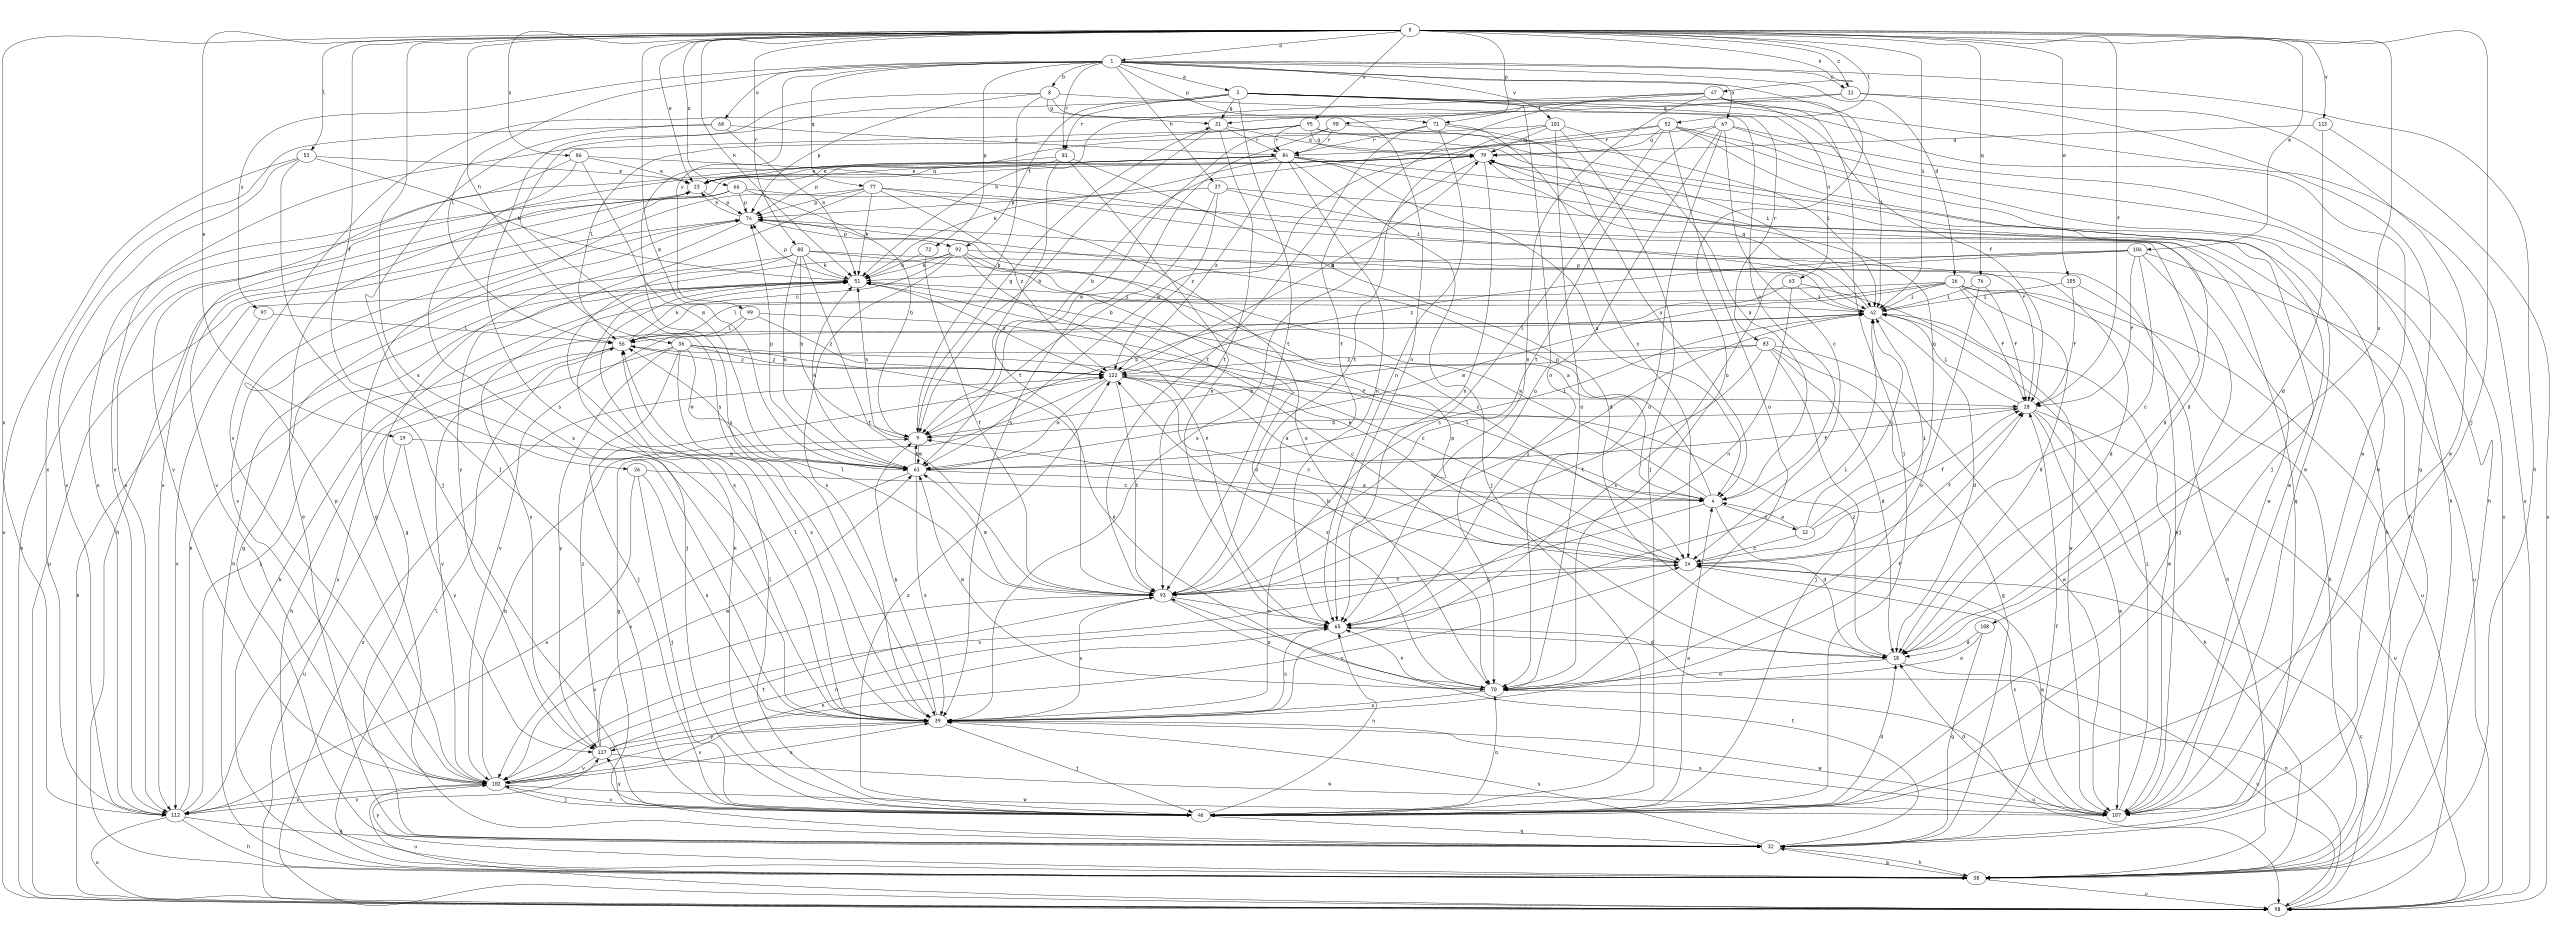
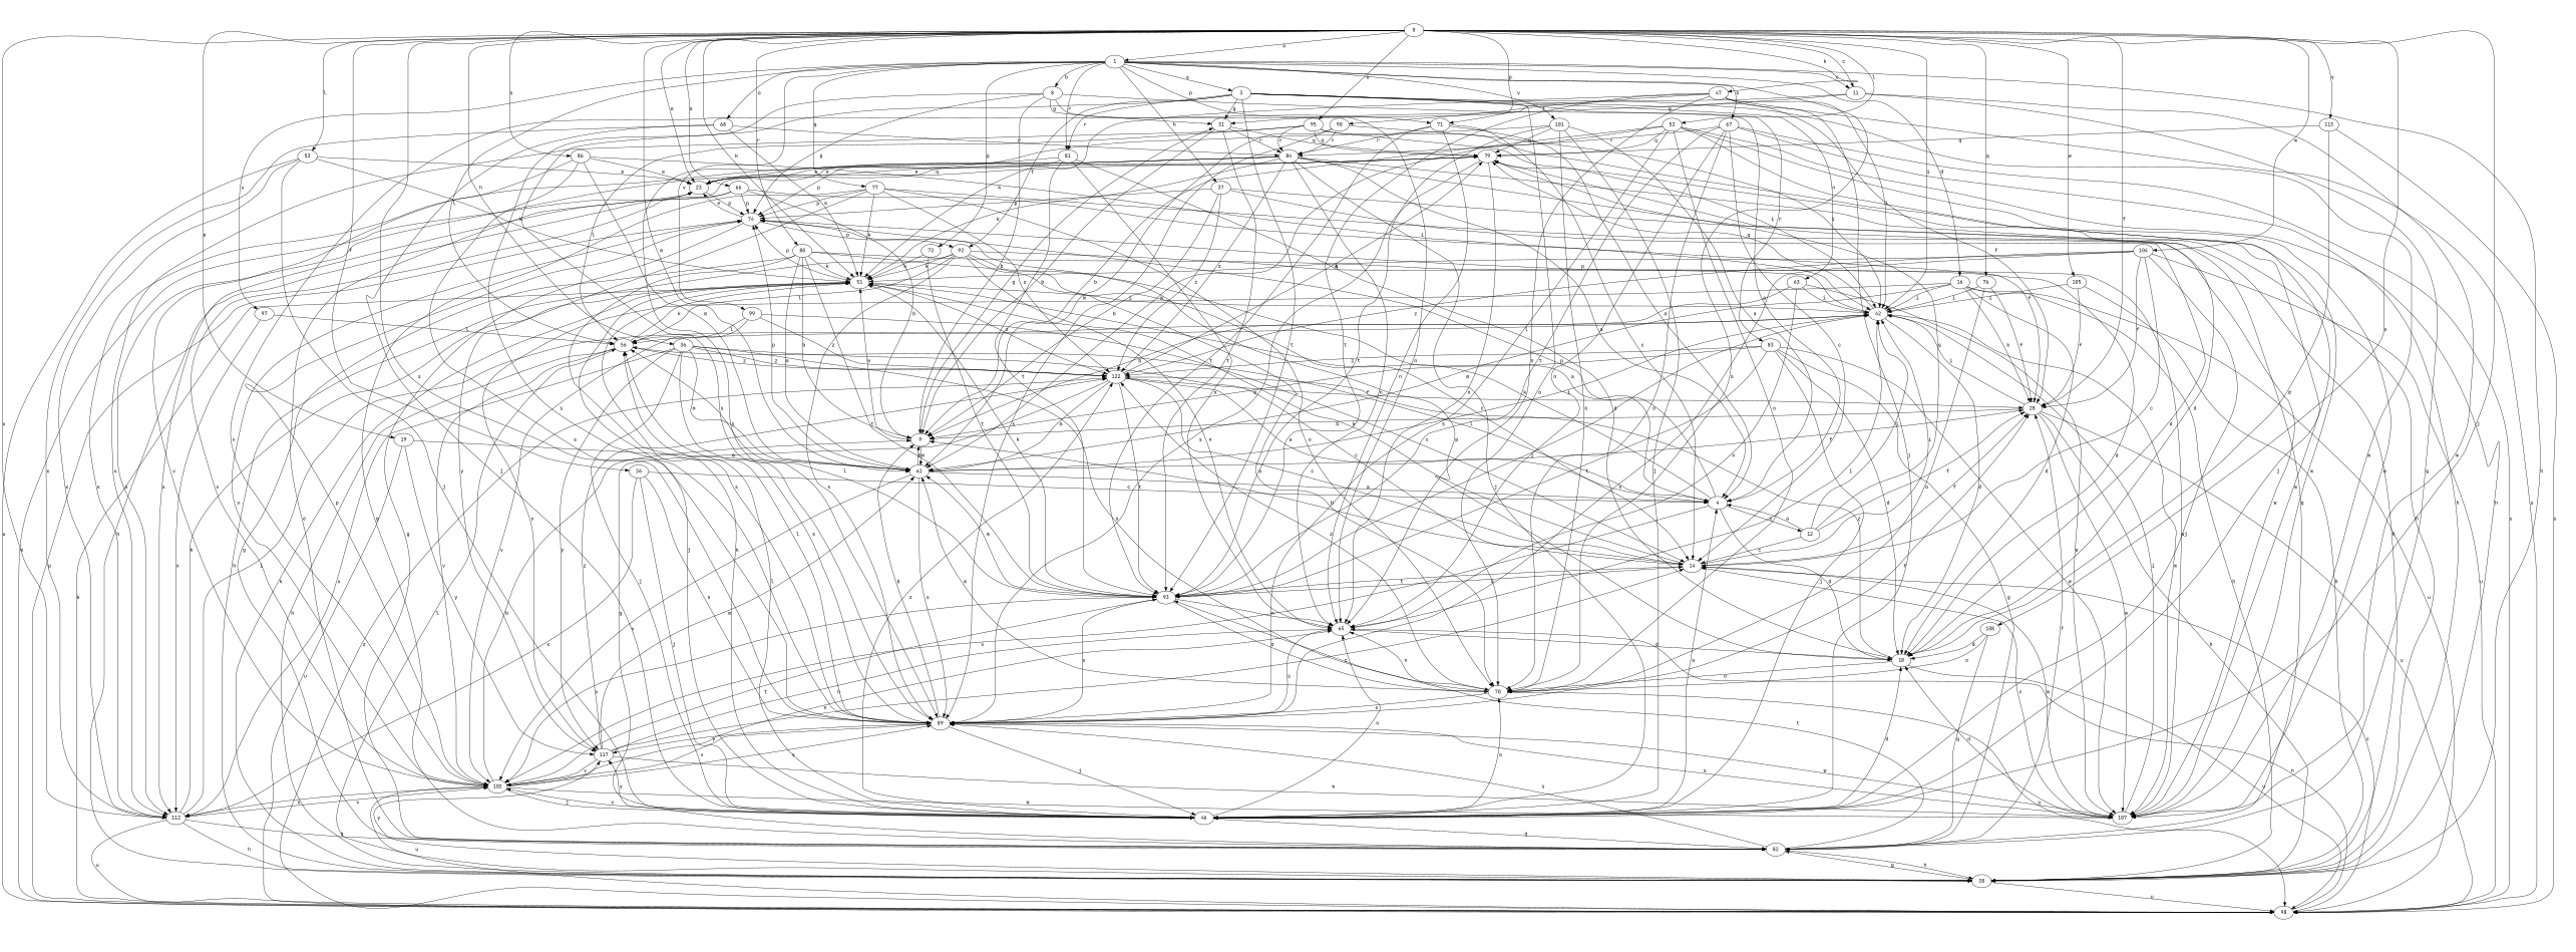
  strict digraph {
    fontname="JetBrains Mono"
    node [fontname="JetBrains Mono"]
    edge [fontname="JetBrains Mono"]
    0
    1
    11
    19
    23
    26
    28
    36
    42
    46
    47
    51
    52
    53
    61
    66
    71
    76
    80
    86
-   89 [label=39]
+   89
    95
    104
    105
    108
    112
    113
    3
    8
    16
    37
    38
    56
    67
    68
    70
    72
    77
    81
    97
    99
    101
    31
    107
    102
-   32
+   32 [label=82]
    98
    117
    74
    79
    4
    9
    14
    122
    18
    65
    90
    93
    84
    63
    83
    92
    12
    0 -> 1 [label=a]
    0 -> 11 [label=c]
    0 -> 19 [label=e]
    0 -> 23 [label=e]
    0 -> 26 [label=f]
    0 -> 28 [label=f]
    0 -> 36 [label=h]
    0 -> 42 [label=i]
    0 -> 46 [label=j]
    0 -> 47 [label=k]
    0 -> 51 [label=k]
    0 -> 52 [label=l]
    0 -> 53 [label=l]
    0 -> 61 [label=m]
    0 -> 66 [label=o]
    0 -> 71 [label=p]
    0 -> 76 [label=q]
    0 -> 80 [label=r]
    0 -> 86 [label=s]
    0 -> 89 [label=s]
    0 -> 95 [label=u]
    0 -> 104 [label=w]
    0 -> 105 [label=w]
    0 -> 108 [label=x]
    0 -> 112 [label=x]
    0 -> 113 [label=y]
    1 -> 11 [label=c]
    1 -> 71 [label=p]
    1 -> 3 [label=a]
    1 -> 8 [label=b]
    1 -> 16 [label=d]
    1 -> 37 [label=h]
    1 -> 38 [label=h]
    1 -> 56 [label=l]
    1 -> 67 [label=o]
    1 -> 68 [label=o]
    1 -> 70 [label=o]
    1 -> 72 [label=p]
    1 -> 77 [label=q]
    1 -> 81 [label=r]
    1 -> 97 [label=u]
    1 -> 99 [label=v]
    1 -> 101 [label=v]
    11 -> 31 [label=g]
    11 -> 107 [label=w]
    11 -> 102 [label=v]
    11 -> 32 [label=g]
    19 -> 61 [label=m]
    19 -> 98 [label=u]
    19 -> 117 [label=y]
    23 -> 74 [label=p]
    23 -> 79 [label=q]
    26 -> 46 [label=j]
    26 -> 89 [label=s]
    26 -> 112 [label=x]
    26 -> 4 [label=c]
    28 -> 42 [label=i]
    28 -> 38 [label=h]
    28 -> 107 [label=w]
    28 -> 98 [label=u]
    28 -> 9 [label=b]
    36 -> 46 [label=j]
    36 -> 61 [label=m]
    36 -> 89 [label=s]
    36 -> 112 [label=x]
    36 -> 70 [label=o]
    36 -> 117 [label=y]
    36 -> 14 [label=c]
    36 -> 122 [label=z]
    42 -> 56 [label=l]
    42 -> 107 [label=w]
    42 -> 74 [label=p]
    42 -> 79 [label=q]
    42 -> 18 [label=d]
    46 -> 51 [label=k]
    46 -> 56 [label=l]
    46 -> 70 [label=o]
    46 -> 102 [label=v]
    46 -> 32 [label=g]
    46 -> 117 [label=y]
    46 -> 4 [label=a]
    46 -> 122 [label=z]
    46 -> 18 [label=d]
    46 -> 65 [label=n]
    47 -> 42 [label=i]
    47 -> 46 [label=j]
    47 -> 51 [label=k]
    47 -> 98 [label=u]
    47 -> 65 [label=n]
    47 -> 90 [label=t]
    47 -> 93 [label=t]
    51 -> 42 [label=i]
    51 -> 46 [label=j]
    51 -> 74 [label=p]
    51 -> 122 [label=z]
    52 -> 46 [label=j]
    52 -> 61 [label=m]
    52 -> 89 [label=s]
    52 -> 38 [label=h]
    52 -> 70 [label=o]
    52 -> 107 [label=w]
    52 -> 79 [label=q]
    52 -> 9 [label=b]
    53 -> 23 [label=e]
    53 -> 46 [label=j]
    53 -> 51 [label=k]
    53 -> 112 [label=x]
    53 -> 98 [label=u]
    61 -> 28 [label=f]
    61 -> 42 [label=i]
    61 -> 89 [label=s]
    61 -> 102 [label=v]
    61 -> 74 [label=p]
    61 -> 4 [label=a]
    61 -> 9 [label=b]
    66 -> 28 [label=f]
    66 -> 38 [label=h]
    66 -> 102 [label=v]
    66 -> 74 [label=p]
    66 -> 9 [label=b]
    71 -> 4 [label=a]
    71 -> 14 [label=c]
    71 -> 65 [label=n]
    71 -> 93 [label=t]
    71 -> 84 [label=r]
    76 -> 28 [label=f]
    76 -> 42 [label=i]
    76 -> 70 [label=o]
    80 -> 51 [label=k]
    80 -> 61 [label=m]
    80 -> 89 [label=s]
    80 -> 107 [label=w]
    80 -> 32 [label=g]
    80 -> 4 [label=a]
    80 -> 9 [label=b]
    80 -> 93 [label=t]
    86 -> 23 [label=e]
    86 -> 42 [label=i]
    86 -> 61 [label=m]
    86 -> 89 [label=s]
    86 -> 102 [label=v]
    89 -> 28 [label=f]
    89 -> 46 [label=j]
    89 -> 56 [label=l]
    89 -> 107 [label=w]
    89 -> 102 [label=v]
    89 -> 117 [label=y]
    89 -> 9 [label=b]
    95 -> 42 [label=i]
    95 -> 112 [label=x]
    95 -> 56 [label=l]
    95 -> 107 [label=w]
    95 -> 79 [label=q]
    95 -> 84 [label=r]
    104 -> 28 [label=f]
    104 -> 46 [label=j]
    104 -> 51 [label=k]
    104 -> 89 [label=s]
    104 -> 98 [label=u]
    104 -> 14 [label=c]
    104 -> 122 [label=z]
    105 -> 28 [label=f]
    105 -> 42 [label=i]
    105 -> 38 [label=h]
    108 -> 70 [label=o]
    108 -> 32 [label=g]
    108 -> 18 [label=d]
    112 -> 42 [label=i]
    112 -> 51 [label=k]
    112 -> 38 [label=h]
    112 -> 102 [label=v]
    112 -> 32 [label=g]
    112 -> 98 [label=u]
    113 -> 98 [label=u]
    113 -> 79 [label=q]
    113 -> 18 [label=d]
    3 -> 28 [label=f]
    3 -> 89 [label=s]
    3 -> 70 [label=o]
    3 -> 81 [label=r]
    3 -> 31 [label=g]
    3 -> 107 [label=w]
    3 -> 93 [label=t]
    3 -> 63 [label=n]
    3 -> 83 [label=r]
    3 -> 92 [label=t]
    8 -> 89 [label=s]
    8 -> 31 [label=g]
    8 -> 74 [label=p]
    8 -> 4 [label=a]
    8 -> 9 [label=b]
    8 -> 65 [label=n]
-   16 -> 28 [label=f]
+   16 -> 28 [label=k]
    16 -> 42 [label=i]
    16 -> 61 [label=m]
    16 -> 38 [label=h]
-   16 -> 56 [label=l]
    16 -> 98 [label=u]
    16 -> 117 [label=y]
    16 -> 18 [label=d]
    37 -> 38 [label=h]
    37 -> 74 [label=p]
    37 -> 9 [label=b]
    37 -> 122 [label=z]
    37 -> 18 [label=d]
    38 -> 51 [label=k]
    38 -> 56 [label=l]
    38 -> 32 [label=g]
    38 -> 98 [label=u]
    38 -> 117 [label=y]
    56 -> 51 [label=k]
    56 -> 38 [label=h]
    56 -> 102 [label=v]
    56 -> 122 [label=z]
    67 -> 38 [label=h]
    67 -> 70 [label=o]
    67 -> 98 [label=u]
    67 -> 14 [label=c]
    67 -> 65 [label=n]
    67 -> 93 [label=t]
    67 -> 84 [label=r]
    68 -> 46 [label=j]
    68 -> 51 [label=k]
    68 -> 112 [label=x]
    68 -> 84 [label=r]
    70 -> 61 [label=m]
    70 -> 89 [label=s]
    70 -> 98 [label=u]
    70 -> 122 [label=z]
    70 -> 65 [label=n]
    72 -> 51 [label=k]
    72 -> 93 [label=t]
    77 -> 51 [label=k]
    77 -> 70 [label=o]
    77 -> 107 [label=w]
    77 -> 32 [label=g]
    77 -> 117 [label=y]
    77 -> 74 [label=p]
    77 -> 122 [label=z]
    81 -> 23 [label=e]
    81 -> 112 [label=x]
    81 -> 18 [label=d]
    81 -> 65 [label=n]
    81 -> 93 [label=t]
    97 -> 112 [label=x]
    97 -> 56 [label=l]
    99 -> 56 [label=l]
    99 -> 102 [label=v]
    99 -> 14 [label=c]
    99 -> 122 [label=z]
    101 -> 46 [label=j]
    101 -> 89 [label=s]
    101 -> 70 [label=o]
    101 -> 79 [label=q]
    101 -> 4 [label=a]
    101 -> 93 [label=t]
    31 -> 79 [label=q]
    31 -> 9 [label=b]
    31 -> 93 [label=t]
    31 -> 84 [label=r]
    107 -> 42 [label=i]
    107 -> 89 [label=s]
    107 -> 14 [label=c]
    107 -> 18 [label=d]
    102 -> 46 [label=j]
    102 -> 89 [label=s]
    102 -> 112 [label=x]
    102 -> 107 [label=w]
    102 -> 98 [label=u]
    102 -> 74 [label=p]
    102 -> 9 [label=b]
    102 -> 65 [label=n]
    102 -> 93 [label=t]
    32 -> 23 [label=e]
    32 -> 28 [label=f]
    32 -> 89 [label=s]
    32 -> 38 [label=h]
    32 -> 79 [label=q]
    32 -> 93 [label=t]
    98 -> 23 [label=e]
    98 -> 51 [label=k]
    98 -> 74 [label=p]
    98 -> 14 [label=c]
    98 -> 122 [label=z]
    98 -> 65 [label=n]
    117 -> 61 [label=m]
    117 -> 107 [label=w]
    117 -> 102 [label=v]
    117 -> 14 [label=c]
    117 -> 122 [label=z]
    117 -> 65 [label=n]
    74 -> 23 [label=e]
    74 -> 102 [label=v]
    74 -> 32 [label=g]
    74 -> 92 [label=p]
    79 -> 23 [label=e]
    79 -> 89 [label=s]
    79 -> 112 [label=x]
    79 -> 107 [label=w]
    79 -> 65 [label=n]
    4 -> 51 [label=k]
    4 -> 56 [label=l]
    4 -> 102 [label=v]
    4 -> 74 [label=p]
    4 -> 18 [label=d]
    4 -> 12 [label=c]
    9 -> 51 [label=k]
    9 -> 61 [label=m]
    9 -> 31 [label=g]
    14 -> 28 [label=f]
    14 -> 42 [label=i]
    14 -> 51 [label=k]
    14 -> 107 [label=w]
    14 -> 9 [label=b]
    14 -> 93 [label=t]
    122 -> 28 [label=f]
    122 -> 61 [label=m]
    122 -> 32 [label=g]
    122 -> 79 [label=q]
    122 -> 4 [label=a]
    122 -> 14 [label=c]
    122 -> 93 [label=t]
    18 -> 70 [label=o]
    18 -> 98 [label=u]
    18 -> 74 [label=p]
    18 -> 122 [label=z]
    65 -> 42 [label=i]
    65 -> 89 [label=s]
    65 -> 18 [label=d]
    90 -> 42 [label=i]
    90 -> 61 [label=m]
    90 -> 89 [label=s]
    90 -> 84 [label=r]
    93 -> 42 [label=i]
-   61 -> 51 [label=k]
+   93 -> 51 [label=k]
    93 -> 61 [label=m]
    93 -> 89 [label=s]
    93 -> 56 [label=l]
    93 -> 70 [label=o]
    93 -> 102 [label=v]
    93 -> 14 [label=c]
    93 -> 65 [label=n]
    84 -> 23 [label=e]
    84 -> 46 [label=j]
    84 -> 51 [label=k]
    84 -> 112 [label=x]
    84 -> 38 [label=h]
    84 -> 74 [label=p]
    84 -> 4 [label=a]
    84 -> 122 [label=z]
    84 -> 18 [label=d]
    84 -> 65 [label=n]
    63 -> 42 [label=i]
    63 -> 107 [label=w]
    63 -> 9 [label=b]
    63 -> 65 [label=n]
    83 -> 46 [label=j]
    83 -> 107 [label=w]
    83 -> 32 [label=g]
    83 -> 9 [label=b]
    83 -> 122 [label=z]
    83 -> 18 [label=d]
    83 -> 93 [label=t]
    92 -> 51 [label=k]
    92 -> 89 [label=s]
    92 -> 38 [label=h]
-   92 -> 56 [label=c]
+   92 -> 56 [label=l]
    92 -> 70 [label=o]
    92 -> 14 [label=c]
    92 -> 18 [label=d]
    92 -> 65 [label=n]
    12 -> 28 [label=f]
    12 -> 42 [label=i]
    12 -> 79 [label=q]
    12 -> 4 [label=a]
    12 -> 14 [label=c]
  }
